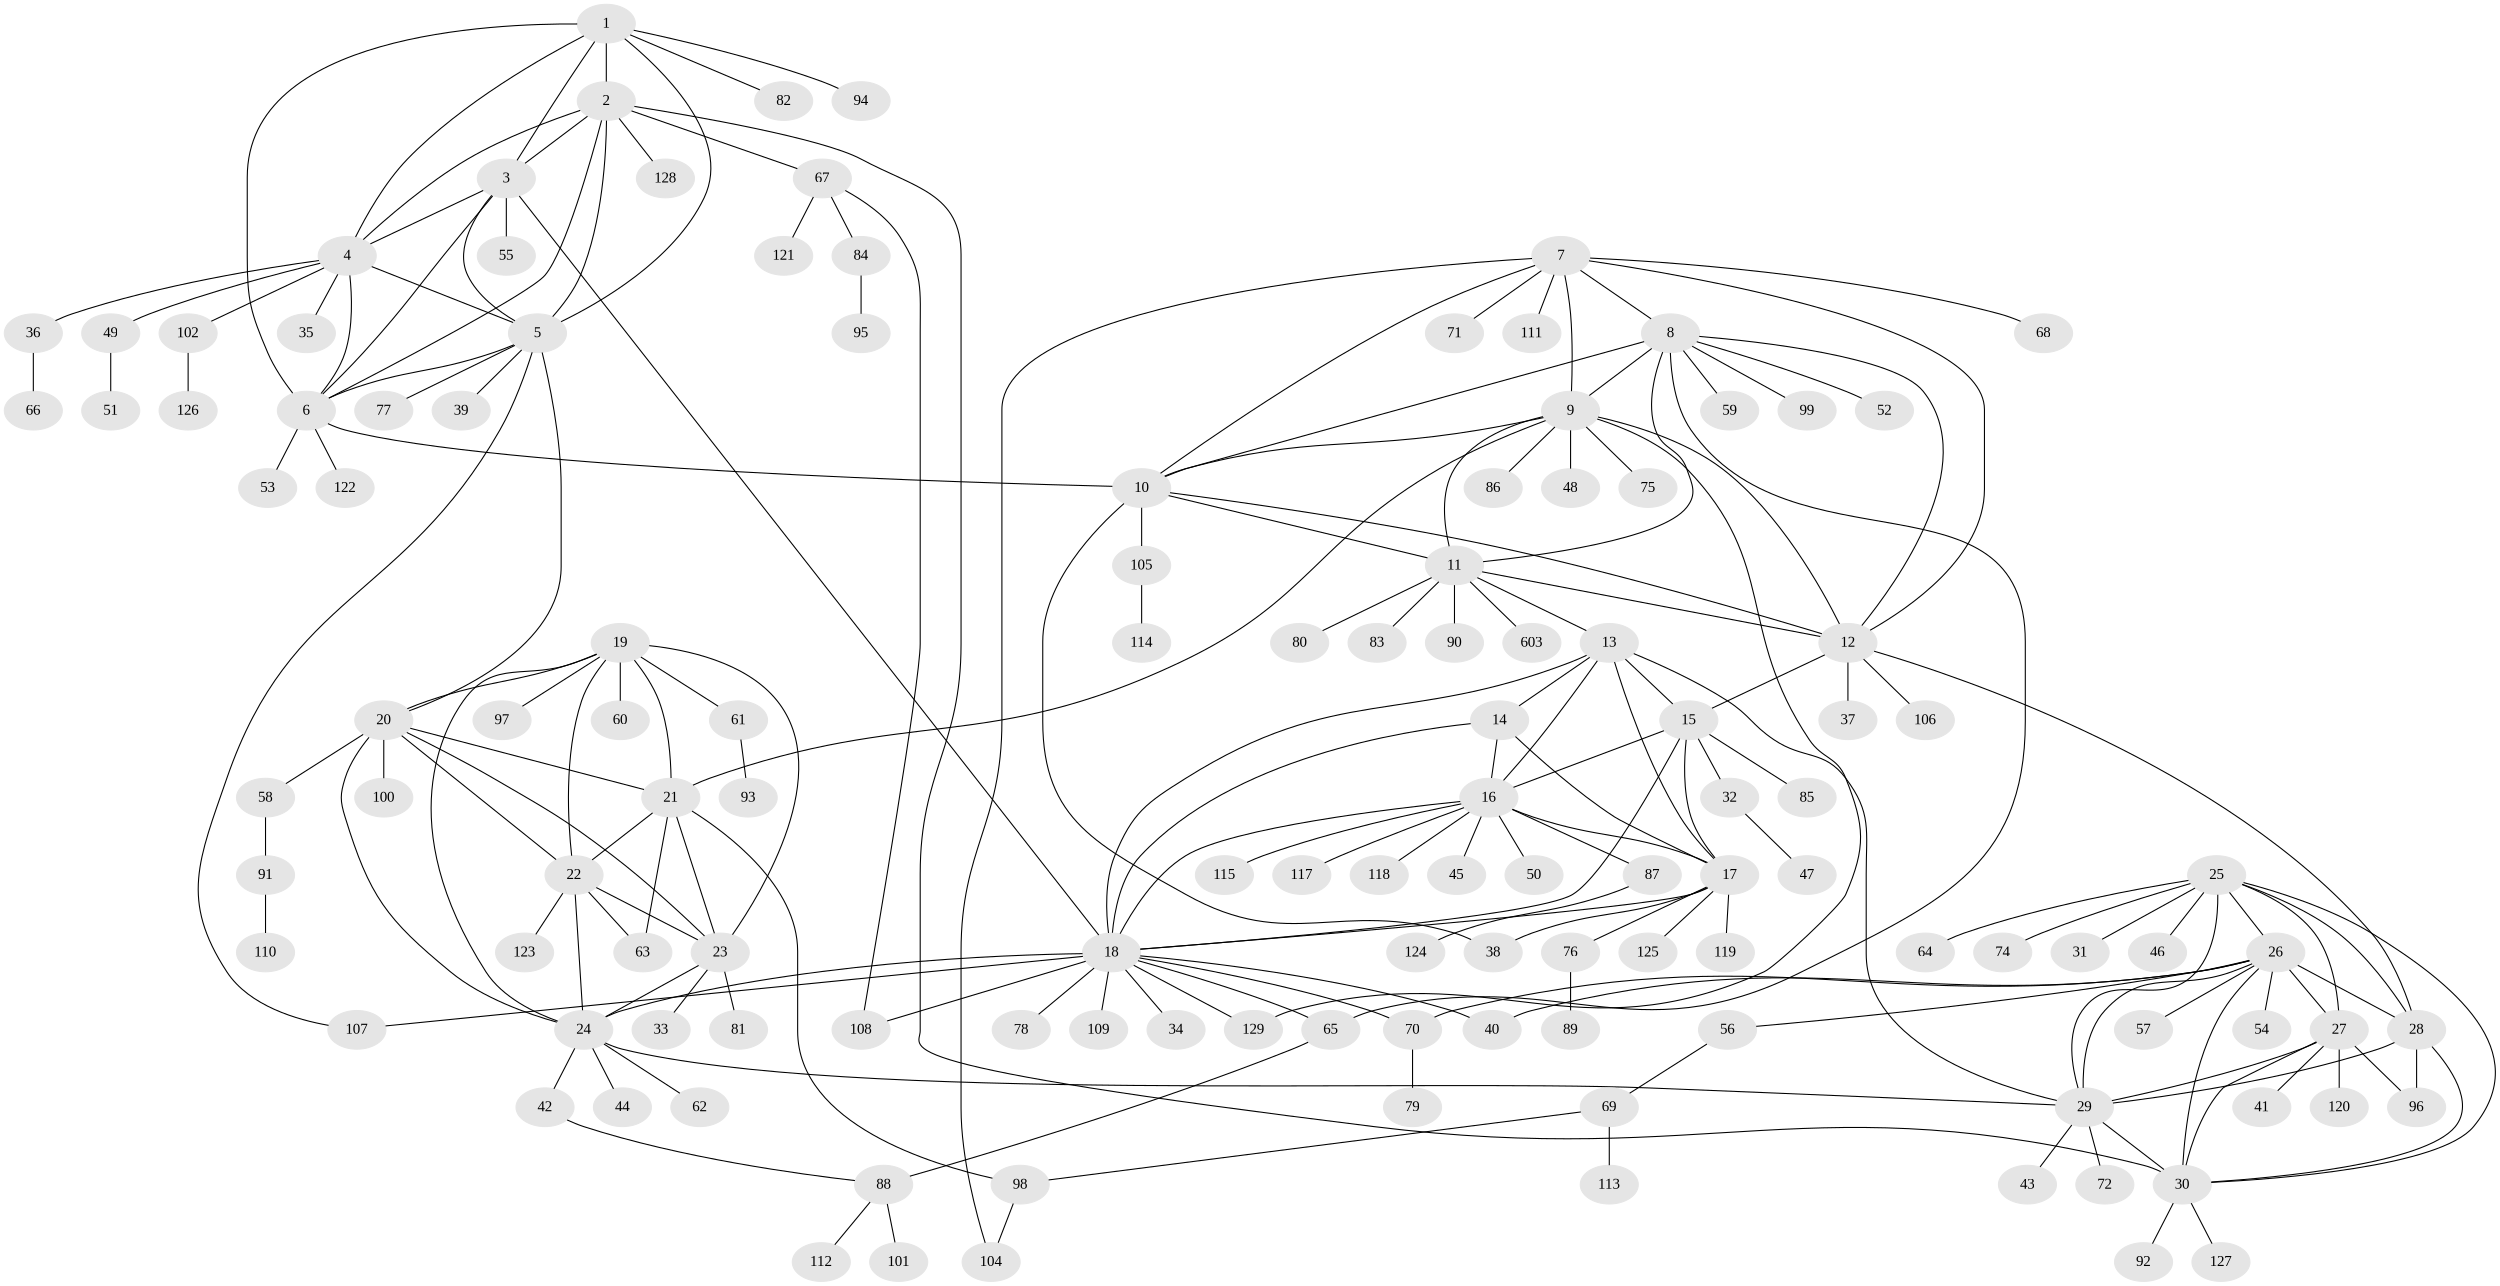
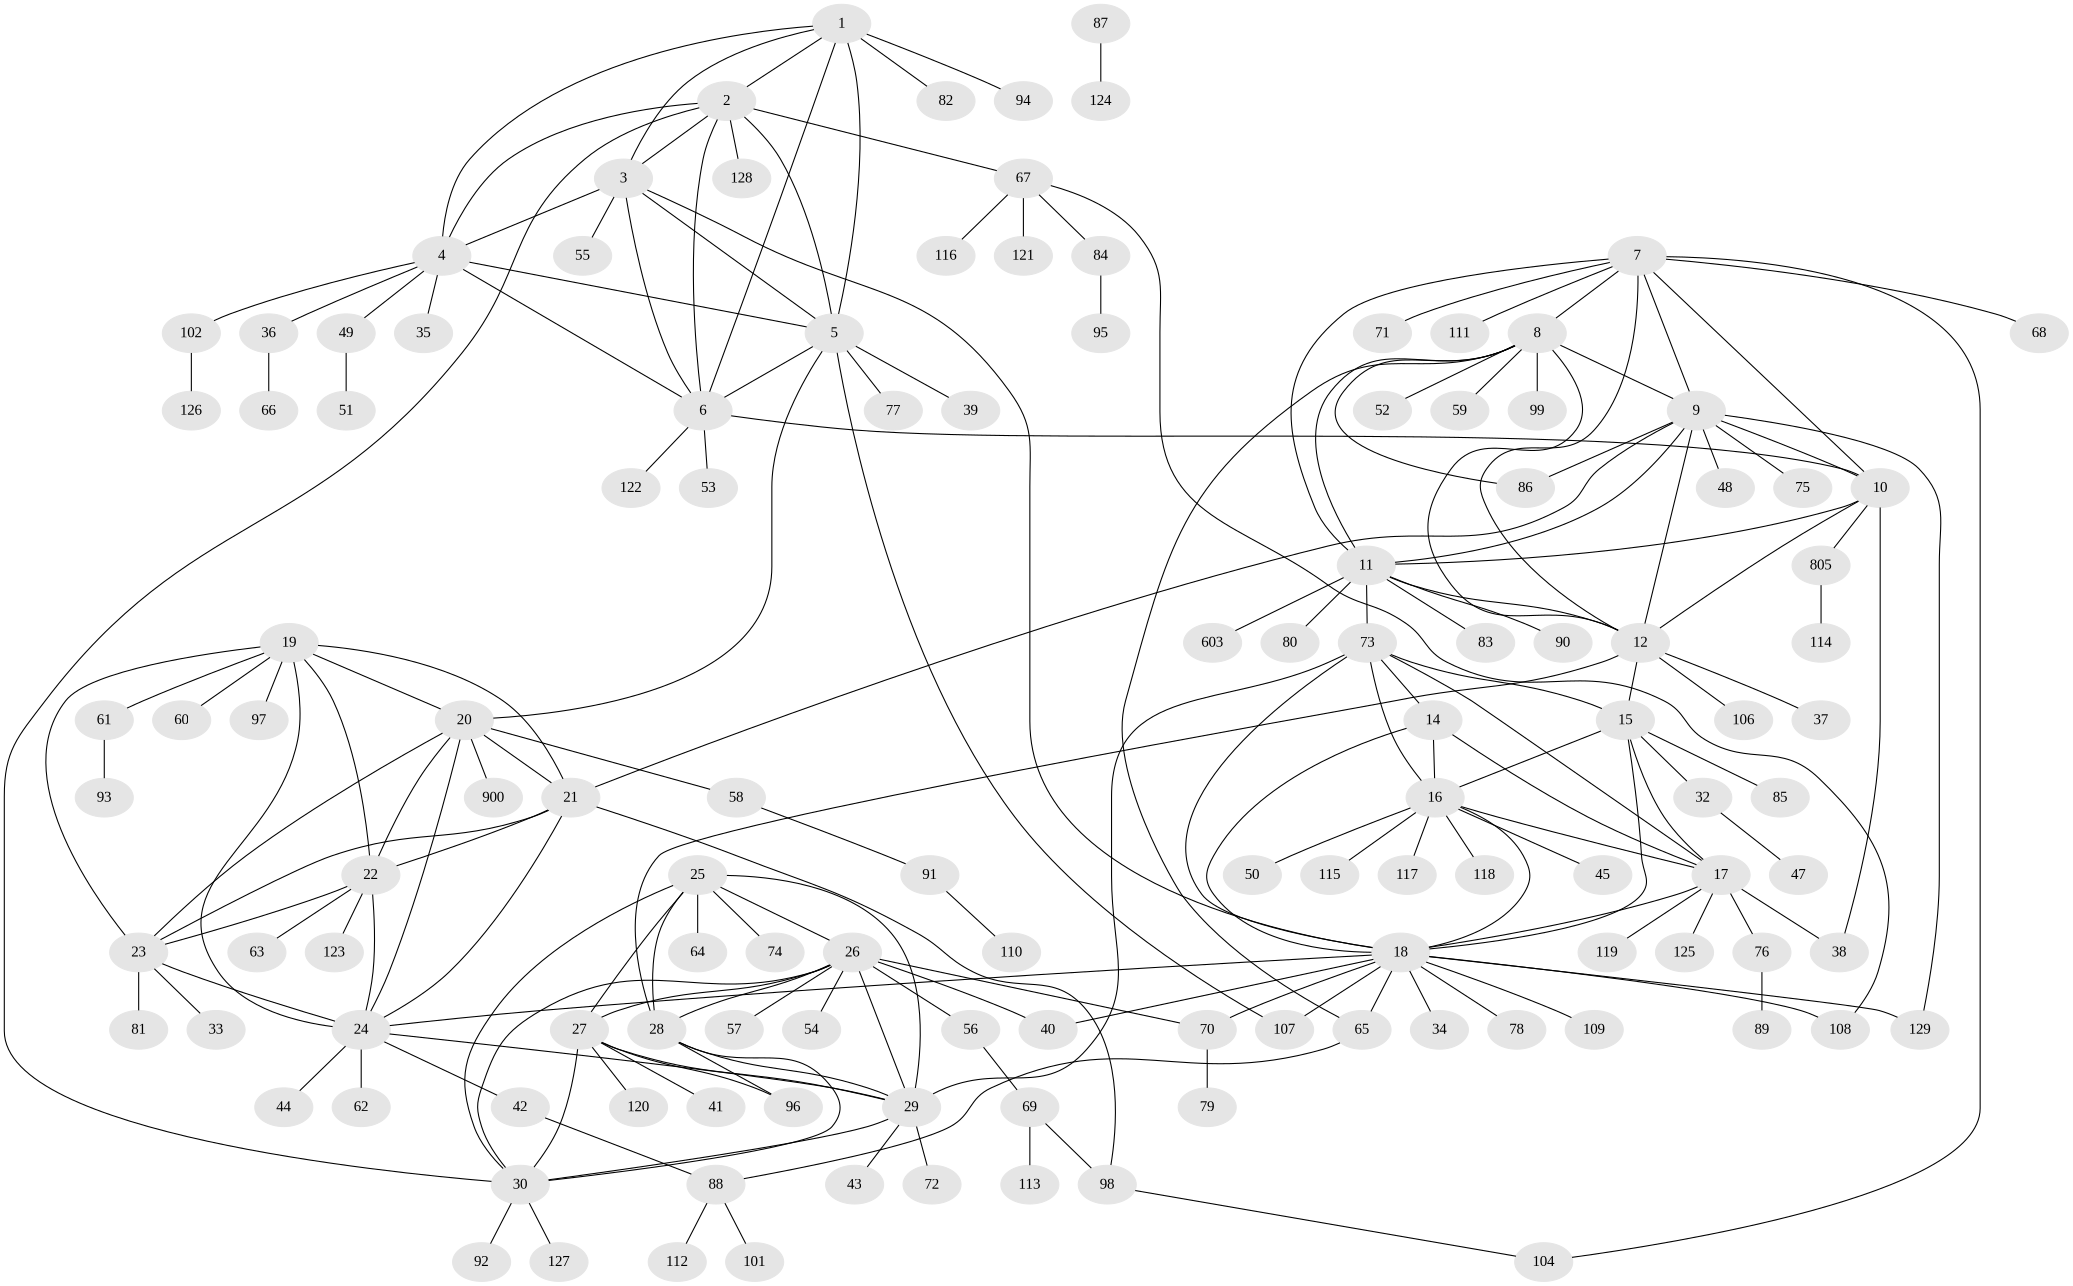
  graph {
    fontname="Liberation Serif"
    node [color=gray90 fontname="Liberation Serif" style=filled]
    edge [fontname="Liberation Serif"]
    1
    2
    3
    4
    5
    6
    82
    94
    30
    67
    128
    18
    55
    35
    36
    49
    102
    20
    39
    77
    107
    10
    53
    122
    92
    127
    108
    84
+   116
    121
    65
    129
    24
    34
    40
    70
    78
    109
    66
    51
    126
    21
    22
    23
    58
-   100
+   100 [label=900]
    11
    12
    38
-   105
+   105 [label=805]
    7
    8
    9
    68
    71
    104
    111
    52
    59
    99
    48
    75
    86
-   13
+   13 [label=73]
    80
    83
    90
    n68 [label=603]
    28
    37
    106
    15
    88
    98
    114
    14
    16
    17
    29
    96
    32
    85
    45
    50
    87
    115
    117
    118
    76
    119
    125
    43
    72
    47
    124
    89
    42
    44
    62
    79
    19
    60
    61
    97
    63
    123
    33
    81
    93
    91
    25
    26
    27
-   31
-   46
    64
    74
    54
    56
    57
    41
    120
    69
    101
    112
    113
    110
    95
    1 -- 2
    1 -- 3
    1 -- 4
    1 -- 5
    1 -- 6
    1 -- 82
    1 -- 94
    2 -- 3
    2 -- 4
    2 -- 5
    2 -- 6
    2 -- 30
    2 -- 67
    2 -- 128
    3 -- 4
    3 -- 5
    3 -- 6
    3 -- 18
    3 -- 55
    4 -- 5
    4 -- 6
    4 -- 35
    4 -- 36
    4 -- 49
    4 -- 102
    5 -- 6
    5 -- 20
    5 -- 39
    5 -- 77
    5 -- 107
    6 -- 10
    6 -- 53
    6 -- 122
    30 -- 92
    30 -- 127
    67 -- 108
    67 -- 84
+   67 -- 116
    67 -- 121
    18 -- 107
    18 -- 108
    18 -- 65
    18 -- 129
    18 -- 24
    18 -- 34
    18 -- 40
    18 -- 70
    18 -- 78
    18 -- 109
    36 -- 66
    49 -- 51
    102 -- 126
    20 -- 24
    20 -- 21
    20 -- 22
    20 -- 23
    20 -- 58
    20 -- 100
    10 -- 11
    10 -- 12
    10 -- 38
    10 -- 105
    84 -- 95
    65 -- 88
    24 -- 29
    24 -- 42
    24 -- 44
    24 -- 62
    70 -- 79
-   21 -- 63
+   21 -- 24
    21 -- 22
    21 -- 23
    21 -- 98
    22 -- 24
    22 -- 23
    22 -- 63
    22 -- 123
    23 -- 24
    23 -- 33
    23 -- 81
    58 -- 91
    11 -- 12
    11 -- 13
    11 -- 80
    11 -- 83
    11 -- 90
    11 -- n68
    12 -- 28
    12 -- 37
    12 -- 106
    12 -- 15
    105 -- 114
    7 -- 10
+   7 -- 11
    7 -- 12
    7 -- 8
    7 -- 9
    7 -- 68
    7 -- 71
    7 -- 104
    7 -- 111
-   8 -- 10
+   8 -- 86
    8 -- 65
    8 -- 11
    8 -- 12
    8 -- 9
    8 -- 52
    8 -- 59
    8 -- 99
    9 -- 10
    9 -- 129
    9 -- 21
    9 -- 11
    9 -- 12
    9 -- 48
    9 -- 75
    9 -- 86
    13 -- 18
    13 -- 15
    13 -- 14
    13 -- 16
    13 -- 17
    13 -- 29
    28 -- 30
    28 -- 29
    28 -- 96
    15 -- 18
    15 -- 16
    15 -- 17
    15 -- 32
    15 -- 85
    88 -- 101
    88 -- 112
    98 -- 104
    14 -- 18
    14 -- 16
    14 -- 17
    16 -- 18
    16 -- 17
    16 -- 45
    16 -- 50
-   16 -- 87
    16 -- 115
    16 -- 117
    16 -- 118
    17 -- 18
    17 -- 38
    17 -- 76
    17 -- 119
    17 -- 125
    29 -- 30
    29 -- 43
    29 -- 72
    32 -- 47
    87 -- 124
    76 -- 89
    42 -- 88
    19 -- 20
    19 -- 24
    19 -- 21
    19 -- 22
    19 -- 23
    19 -- 60
    19 -- 61
    19 -- 97
    61 -- 93
    91 -- 110
    25 -- 30
    25 -- 28
    25 -- 29
    25 -- 26
    25 -- 27
-   25 -- 31
-   25 -- 46
    25 -- 64
    25 -- 74
    26 -- 30
    26 -- 40
    26 -- 70
    26 -- 28
    26 -- 29
    26 -- 27
    26 -- 54
    26 -- 56
    26 -- 57
    27 -- 30
    27 -- 29
    27 -- 96
    27 -- 41
    27 -- 120
    56 -- 69
    69 -- 98
    69 -- 113
  }
